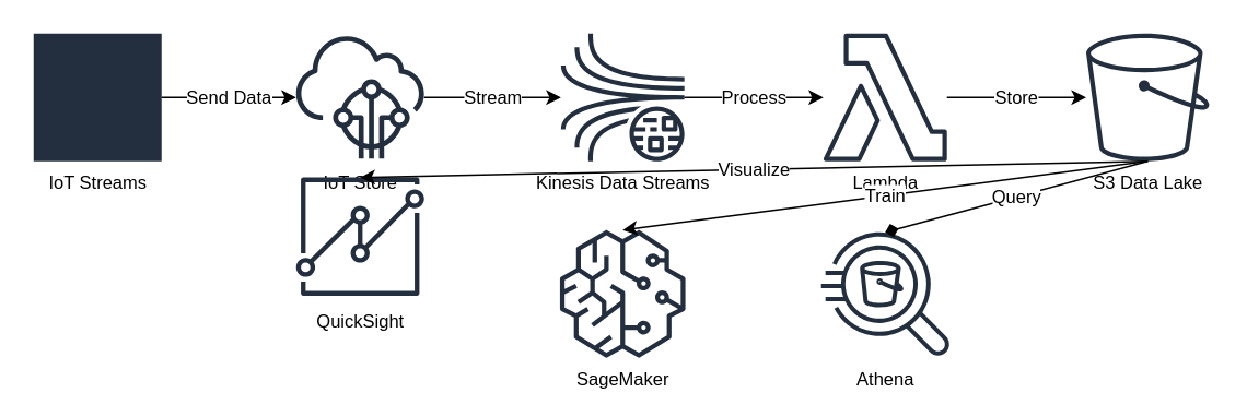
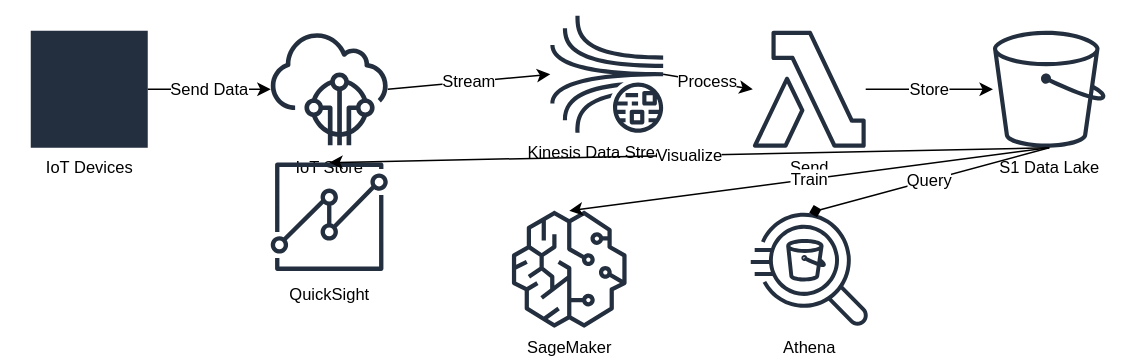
  <mxCell id="0" />
  <mxCell id="1" parent="0" />
- <mxCell id="2" value="IoT Streams" style="shape=mxgraph.aws4.iot_device;html=1;dashed=0;fillColor=#232F3E;strokeColor=none;verticalLabelPosition=bottom;verticalAlign=top;align=center;html=1;fontSize=11;fontStyle=0;aspect=fixed;pointerEvents=1;" vertex="1" parent="1"><mxGeometry x="20" y="20" width="78" height="78" as="geometry" /></mxCell>
+ <mxCell id="2" value="IoT Devices" style="shape=mxgraph.aws4.iot_device;html=1;dashed=0;fillColor=#232F3E;strokeColor=none;verticalLabelPosition=bottom;verticalAlign=top;align=center;html=1;fontSize=11;fontStyle=0;aspect=fixed;pointerEvents=1;" vertex="1" parent="1"><mxGeometry x="20" y="20" width="78" height="78" as="geometry" /></mxCell>
  <mxCell id="3" value="IoT Store" style="shape=mxgraph.aws4.iot_core;html=1;dashed=0;fillColor=#232F3E;strokeColor=none;verticalLabelPosition=bottom;verticalAlign=top;align=center;html=1;fontSize=11;fontStyle=0;aspect=fixed;pointerEvents=1;" vertex="1" parent="1"><mxGeometry x="180" y="20" width="78" height="78" as="geometry" /></mxCell>
- <mxCell id="4" value="Kinesis Data Streams" style="shape=mxgraph.aws4.kinesis_data_streams;html=1;dashed=0;fillColor=#232F3E;strokeColor=none;verticalLabelPosition=bottom;verticalAlign=top;align=center;html=1;fontSize=11;fontStyle=0;aspect=fixed;pointerEvents=1;" vertex="1" parent="1"><mxGeometry x="340" y="20" width="78" height="78" as="geometry" /></mxCell>
- <mxCell id="5" value="Lambda" style="shape=mxgraph.aws4.lambda;html=1;dashed=0;fillColor=#232F3E;strokeColor=none;verticalLabelPosition=bottom;verticalAlign=top;align=center;html=1;fontSize=11;fontStyle=0;aspect=fixed;pointerEvents=1;" vertex="1" parent="1"><mxGeometry x="500" y="20" width="78" height="78" as="geometry" /></mxCell>
- <mxCell id="6" value="S3 Data Lake" style="shape=mxgraph.aws4.s3;html=1;dashed=0;fillColor=#232F3E;strokeColor=none;verticalLabelPosition=bottom;verticalAlign=top;align=center;html=1;fontSize=11;fontStyle=0;aspect=fixed;pointerEvents=1;" vertex="1" parent="1"><mxGeometry x="660" y="20" width="78" height="78" as="geometry" /></mxCell>
+ <mxCell id="4" value="Kinesis Data Streams" style="shape=mxgraph.aws4.kinesis_data_streams;html=1;dashed=0;fillColor=#232F3E;strokeColor=none;verticalLabelPosition=bottom;verticalAlign=top;align=center;html=1;fontSize=11;fontStyle=0;aspect=fixed;pointerEvents=1;" vertex="1" parent="1"><mxGeometry x="365" y="10" width="78" height="78" as="geometry" /></mxCell>
+ <mxCell id="5" value="Send" style="shape=mxgraph.aws4.lambda;html=1;dashed=0;fillColor=#232F3E;strokeColor=none;verticalLabelPosition=bottom;verticalAlign=top;align=center;html=1;fontSize=11;fontStyle=0;aspect=fixed;pointerEvents=1;" vertex="1" parent="1"><mxGeometry x="500" y="20" width="78" height="78" as="geometry" /></mxCell>
+ <mxCell id="6" value="S1 Data Lake" style="shape=mxgraph.aws4.s3;html=1;dashed=0;fillColor=#232F3E;strokeColor=none;verticalLabelPosition=bottom;verticalAlign=top;align=center;html=1;fontSize=11;fontStyle=0;aspect=fixed;pointerEvents=1;" vertex="1" parent="1"><mxGeometry x="660" y="20" width="78" height="78" as="geometry" /></mxCell>
  <mxCell id="7" value="Athena" style="shape=mxgraph.aws4.athena;html=1;dashed=0;fillColor=#232F3E;strokeColor=none;verticalLabelPosition=bottom;verticalAlign=top;align=center;html=1;fontSize=11;fontStyle=0;aspect=fixed;pointerEvents=1;" vertex="1" parent="1"><mxGeometry x="500" y="140" width="78" height="78" as="geometry" /></mxCell>
  <mxCell id="8" value="SageMaker" style="shape=mxgraph.aws4.sagemaker;html=1;dashed=0;fillColor=#232F3E;strokeColor=none;verticalLabelPosition=bottom;verticalAlign=top;align=center;html=1;fontSize=11;fontStyle=0;aspect=fixed;pointerEvents=1;" vertex="1" parent="1"><mxGeometry x="340" y="140" width="78" height="78" as="geometry" /></mxCell>
  <mxCell id="9" value="QuickSight" style="shape=mxgraph.aws4.quicksight;html=1;dashed=0;fillColor=#232F3E;strokeColor=none;verticalLabelPosition=bottom;verticalAlign=top;align=center;html=1;fontSize=11;fontStyle=0;aspect=fixed;pointerEvents=1;" vertex="1" parent="1"><mxGeometry x="180" y="105" width="78" height="78" as="geometry" /></mxCell>
  <mxCell id="10" value="Send Data" style="endArrow=classic;html=1;exitX=1;exitY=0.5;exitDx=0;exitDy=0;entryX=0;entryY=0.5;entryDx=0;entryDy=0;" edge="1" parent="1" source="2" target="3"><mxGeometry width="50" height="50" relative="1" as="geometry" /></mxCell>
  <mxCell id="11" value="Stream" style="endArrow=classic;html=1;exitX=1;exitY=0.5;exitDx=0;exitDy=0;entryX=0;entryY=0.5;entryDx=0;entryDy=0;" edge="1" parent="1" source="3" target="4"><mxGeometry width="50" height="50" relative="1" as="geometry" /></mxCell>
  <mxCell id="12" value="Process" style="endArrow=classic;html=1;exitX=1;exitY=0.5;exitDx=0;exitDy=0;entryX=0;entryY=0.5;entryDx=0;entryDy=0;" edge="1" parent="1" source="4" target="5"><mxGeometry width="50" height="50" relative="1" as="geometry" /></mxCell>
  <mxCell id="13" value="Store" style="endArrow=classic;html=1;exitX=1;exitY=0.5;exitDx=0;exitDy=0;entryX=0;entryY=0.5;entryDx=0;entryDy=0;" edge="1" parent="1" source="5" target="6"><mxGeometry width="50" height="50" relative="1" as="geometry" /></mxCell>
  <mxCell id="14" value="Query" style="endArrow=diamond;html=1;exitX=0.5;exitY=1;exitDx=0;exitDy=0;entryX=0.5;entryY=0;entryDx=0;entryDy=0;" edge="1" parent="1" source="6" target="7"><mxGeometry width="50" height="50" relative="1" as="geometry" /></mxCell>
  <mxCell id="15" value="Train" style="endArrow=classic;html=1;exitX=0.5;exitY=1;exitDx=0;exitDy=0;entryX=0.5;entryY=0;entryDx=0;entryDy=0;" edge="1" parent="1" source="6" target="8"><mxGeometry width="50" height="50" relative="1" as="geometry" /></mxCell>
  <mxCell id="16" value="Visualize" style="endArrow=classic;html=1;exitX=0.5;exitY=1;exitDx=0;exitDy=0;entryX=0.5;entryY=0;entryDx=0;entryDy=0;" edge="1" parent="1" source="6" target="9"><mxGeometry width="50" height="50" relative="1" as="geometry" /></mxCell>
